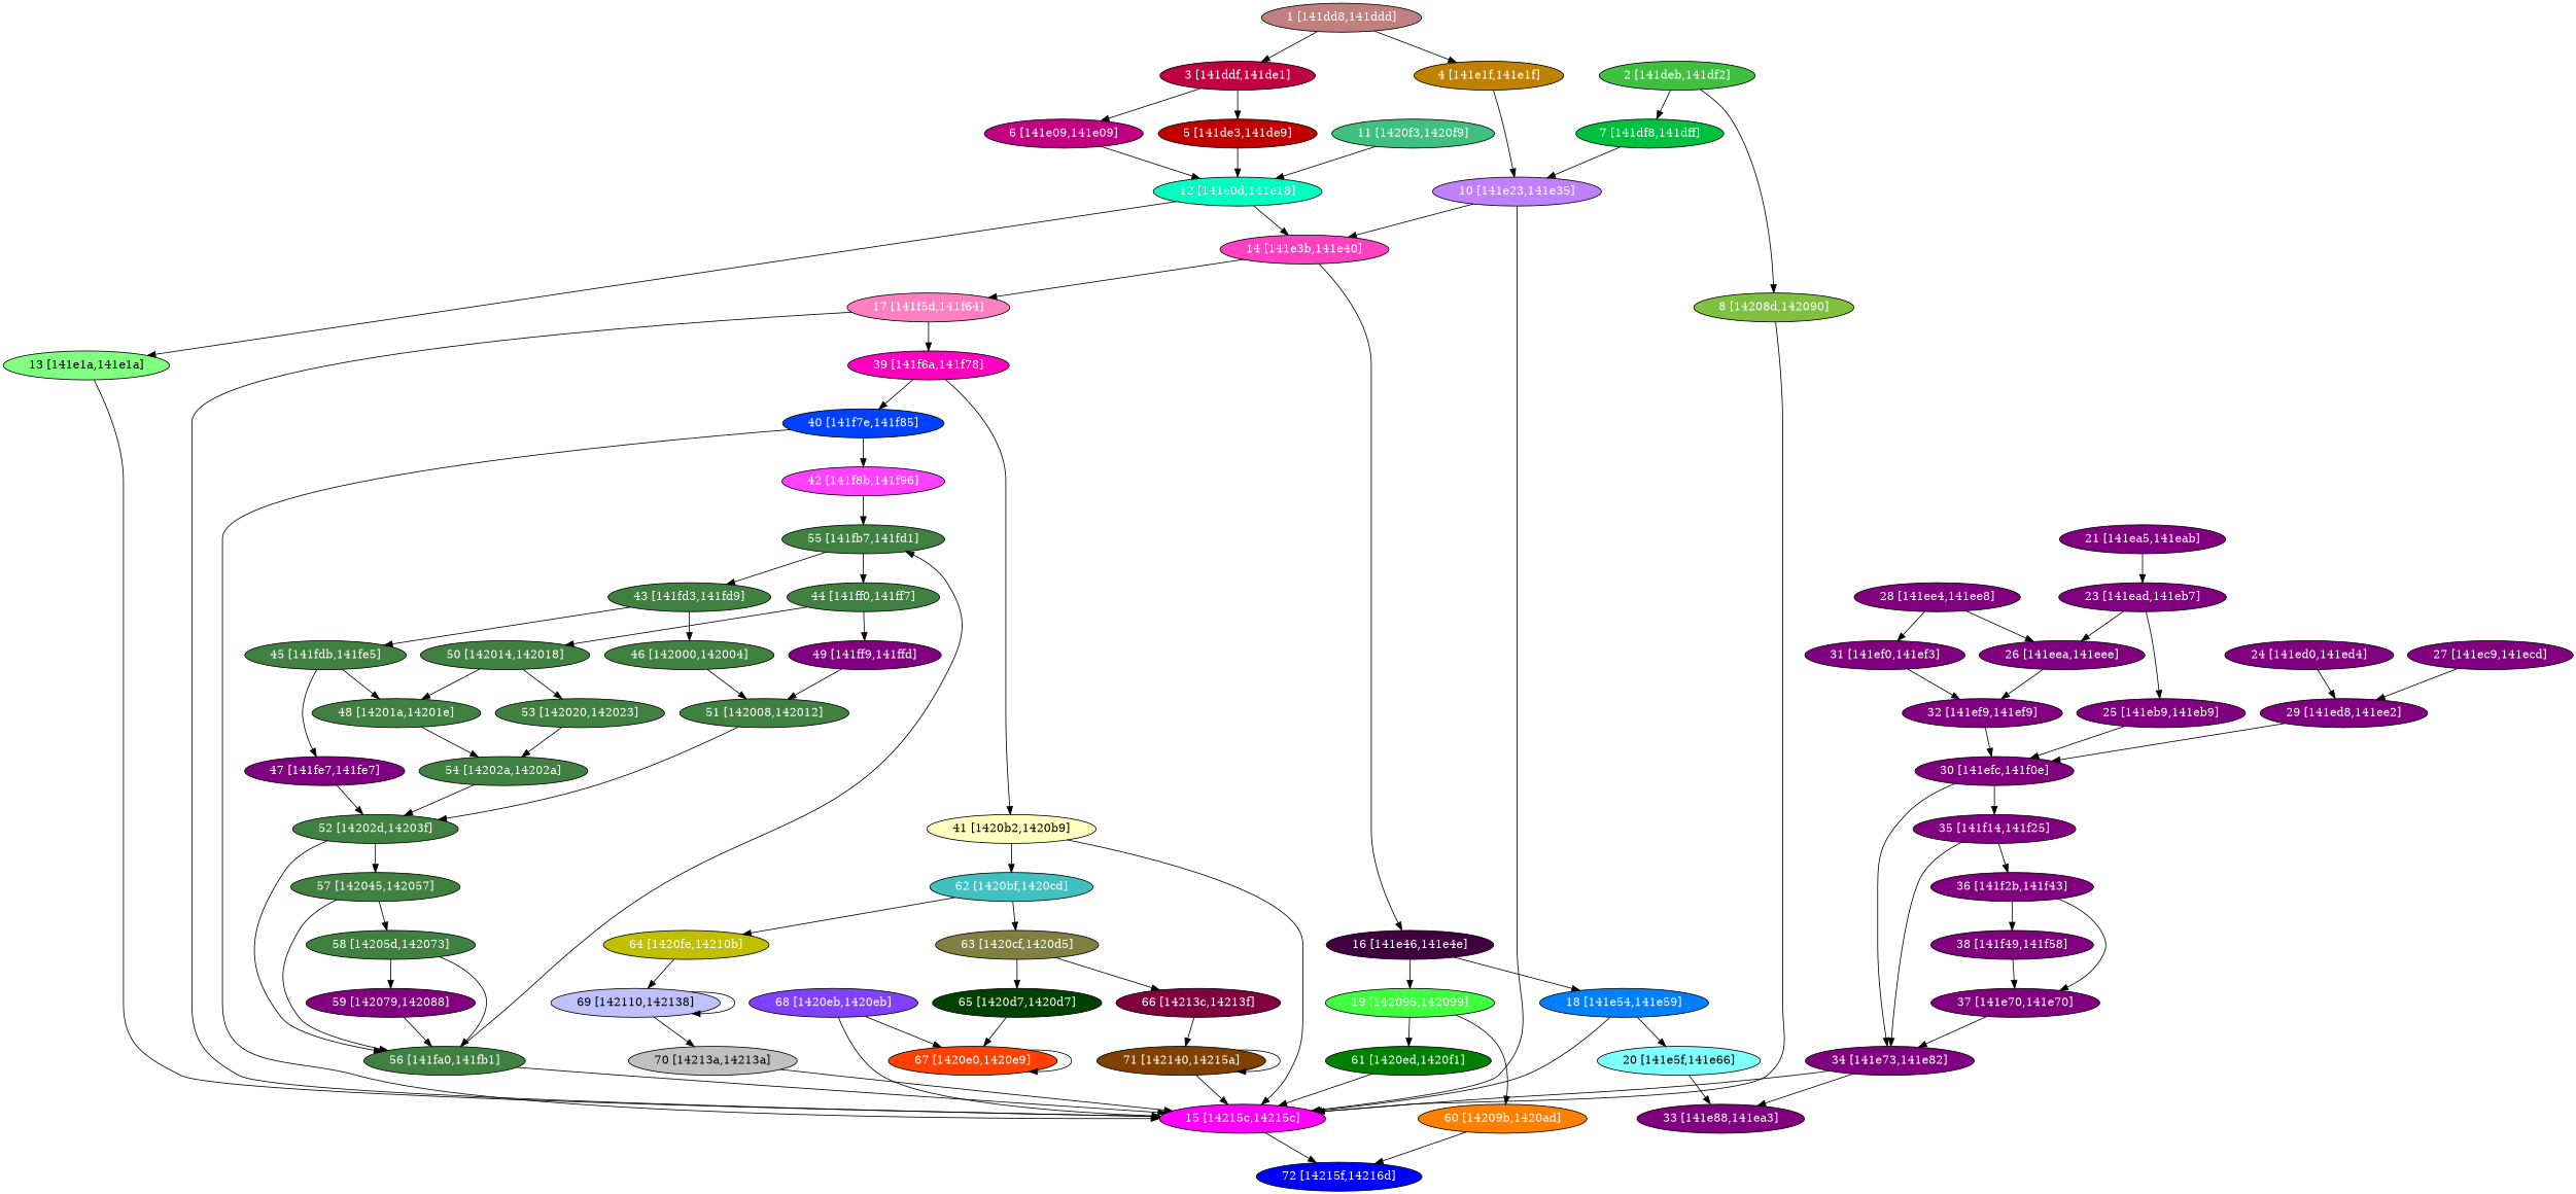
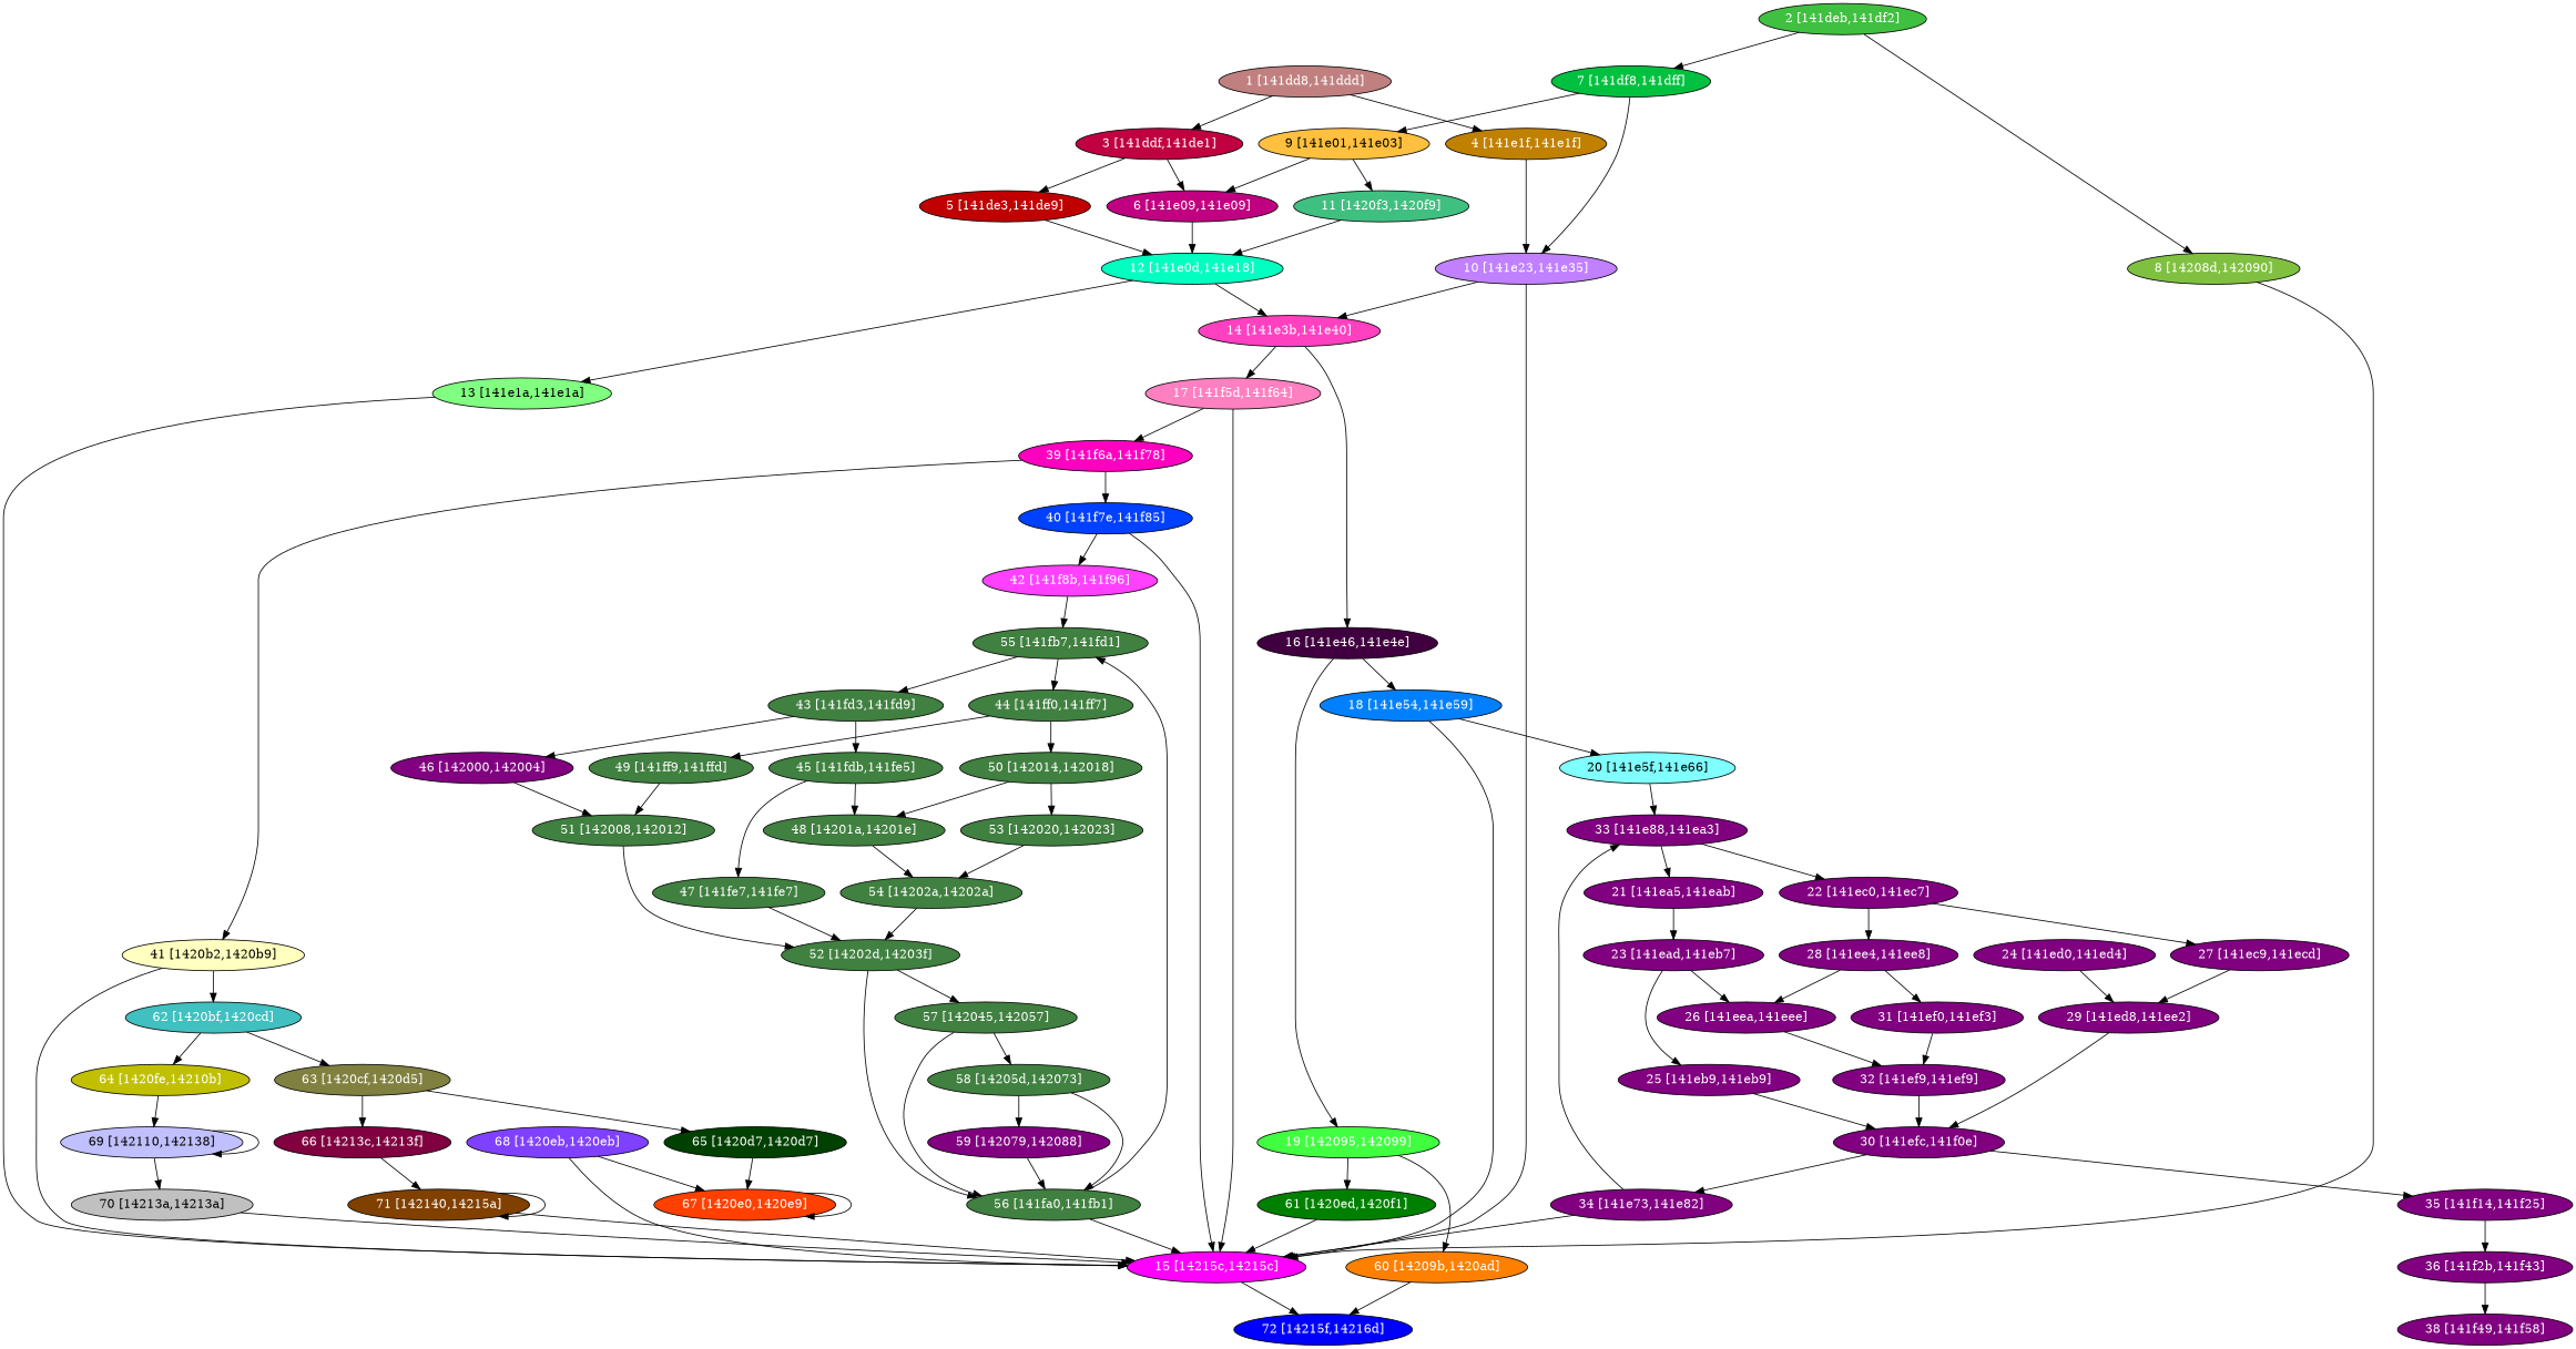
  digraph {
    node [fillcolor="#800080" fontcolor="#ffffff" shape=oval style=filled]
    n1 [fillcolor="#C08080" label="1 [141dd8,141ddd]"]
    n2 [fillcolor="#C00040" label="3 [141ddf,141de1]"]
    n3 [fillcolor="#C08000" label="4 [141e1f,141e1f]"]
    n4 [fillcolor="#40C040" label="2 [141deb,141df2]"]
    n5 [fillcolor="#00C040" label="7 [141df8,141dff]"]
    n6 [fillcolor="#80C040" label="8 [14208d,142090]"]
    n7 [fillcolor="#C00000" label="5 [141de3,141de9]"]
    n8 [fillcolor="#C00080" label="6 [141e09,141e09]"]
    n9 [fillcolor="#C080FF" label="10 [141e23,141e35]"]
+   n10 [fillcolor="#FFC040" fontcolor="#000000" label="9 [141e01,141e03]"]
    n11 [fillcolor="#FF00FF" label="15 [14215c,14215c]"]
    n12 [fillcolor="#00FFC0" label="12 [141e0d,141e18]"]
    n13 [fillcolor="#FF40C0" label="14 [141e3b,141e40]"]
    n14 [fillcolor="#80FF80" fontcolor="#000000" label="13 [141e1a,141e1a]"]
    n15 [fillcolor="#40C080" label="11 [1420f3,1420f9]"]
    n16 [fillcolor="#0000FF" label="72 [14215f,14216d]"]
    n17 [fillcolor="#400040" label="16 [141e46,141e4e]"]
    n18 [fillcolor="#FF80C0" label="17 [141f5d,141f64]"]
    n19 [fillcolor="#0080FF" label="18 [141e54,141e59]"]
    n20 [fillcolor="#40FF40" label="19 [142095,142099]"]
    n21 [fillcolor="#FF00C0" label="39 [141f6a,141f78]"]
    n22 [fillcolor="#80FFFF" fontcolor="#000000" label="20 [141e5f,141e66]"]
    n23 [fillcolor="#FF8000" label="60 [14209b,1420ad]"]
    n24 [fillcolor="#008000" label="61 [1420ed,1420f1]"]
    n25 [fillcolor="#0040FF" label="40 [141f7e,141f85]"]
    n26 [fillcolor="#FFFFC0" fontcolor="#000000" label="41 [1420b2,1420b9]"]
    n27 [label="33 [141e88,141ea3]"]
    n28 [label="21 [141ea5,141eab]"]
+   n29 [label="22 [141ec0,141ec7]"]
    n30 [label="23 [141ead,141eb7]"]
    n31 [label="25 [141eb9,141eb9]"]
    n32 [label="26 [141eea,141eee]"]
    n33 [label="24 [141ed0,141ed4]"]
    n34 [label="29 [141ed8,141ee2]"]
    n35 [label="27 [141ec9,141ecd]"]
    n36 [label="28 [141ee4,141ee8]"]
    n37 [label="31 [141ef0,141ef3]"]
    n38 [label="30 [141efc,141f0e]"]
    n39 [label="32 [141ef9,141ef9]"]
    n40 [label="34 [141e73,141e82]"]
    n41 [label="35 [141f14,141f25]"]
    n42 [label="36 [141f2b,141f43]"]
-   n43 [label="37 [141e70,141e70]"]
    n44 [label="38 [141f49,141f58]"]
    n45 [fillcolor="#FF40FF" label="42 [141f8b,141f96]"]
    n46 [fillcolor="#40C0C0" label="62 [1420bf,1420cd]"]
    n47 [fillcolor="#408040" label="55 [141fb7,141fd1]"]
    n48 [fillcolor="#808040" label="63 [1420cf,1420d5]"]
    n49 [fillcolor="#C0C000" label="64 [1420fe,14210b]"]
    n50 [fillcolor="#408040" label="43 [141fd3,141fd9]"]
    n51 [fillcolor="#408040" label="44 [141ff0,141ff7]"]
    n52 [fillcolor="#408040" label="45 [141fdb,141fe5]"]
-   n53 [fillcolor="#408040" label="46 [142000,142004]"]
-   n54 [label="47 [141fe7,141fe7]"]
+   n53 [label="46 [142000,142004]"]
+   n54 [fillcolor="#408040" label="47 [141fe7,141fe7]"]
    n55 [fillcolor="#408040" label="48 [14201a,14201e]"]
    n56 [fillcolor="#408040" label="51 [142008,142012]"]
-   n57 [label="49 [141ff9,141ffd]"]
+   n57 [fillcolor="#408040" label="49 [141ff9,141ffd]"]
    n58 [fillcolor="#408040" label="50 [142014,142018]"]
    n59 [fillcolor="#408040" label="53 [142020,142023]"]
    n60 [fillcolor="#408040" label="52 [14202d,14203f]"]
    n61 [fillcolor="#408040" label="54 [14202a,14202a]"]
    n62 [fillcolor="#408040" label="56 [141fa0,141fb1]"]
    n63 [fillcolor="#408040" label="57 [142045,142057]"]
    n64 [fillcolor="#408040" label="58 [14205d,142073]"]
    n65 [label="59 [142079,142088]"]
    n66 [fillcolor="#004000" label="65 [1420d7,1420d7]"]
    n67 [fillcolor="#800040" label="66 [14213c,14213f]"]
    n68 [fillcolor="#C0C0FF" fontcolor="#000000" label="69 [142110,142138]"]
    n69 [fillcolor="#FF4000" label="67 [1420e0,1420e9]"]
    n70 [fillcolor="#804000" label="71 [142140,14215a]"]
    n71 [fillcolor="#C0C0C0" fontcolor="#000000" label="70 [14213a,14213a]"]
    n72 [fillcolor="#8040FF" label="68 [1420eb,1420eb]"]
    n1 -> n2
    n1 -> n3
    n2 -> n7
    n2 -> n8
    n3 -> n9
    n4 -> n5
    n4 -> n6
    n5 -> n9
+   n5 -> n10
    n6 -> n11
    n7 -> n12
    n8 -> n12
    n9 -> n11
    n9 -> n13
+   n10 -> n8
+   n10 -> n15
    n11 -> n16
    n12 -> n13
    n12 -> n14
    n13 -> n17
    n13 -> n18
    n14 -> n11
    n15 -> n12
    n17 -> n19
    n17 -> n20
    n18 -> n11
    n18 -> n21
    n19 -> n11
    n19 -> n22
    n20 -> n23
    n20 -> n24
    n21 -> n25
    n21 -> n26
    n22 -> n27
    n23 -> n16
    n24 -> n11
    n25 -> n11
    n25 -> n45
    n26 -> n11
    n26 -> n46
+   n27 -> n28
+   n27 -> n29
    n28 -> n30
+   n29 -> n35
+   n29 -> n36
    n30 -> n31
    n30 -> n32
    n31 -> n38
    n32 -> n39
    n33 -> n34
    n34 -> n38
    n35 -> n34
    n36 -> n32
    n36 -> n37
    n37 -> n39
    n38 -> n40
    n38 -> n41
    n39 -> n38
    n40 -> n11
    n40 -> n27
-   n41 -> n40
    n41 -> n42
-   n42 -> n43
    n42 -> n44
-   n43 -> n40
-   n44 -> n43
    n45 -> n47
    n46 -> n48
    n46 -> n49
    n47 -> n50
    n47 -> n51
    n48 -> n66
    n48 -> n67
    n49 -> n68
    n50 -> n52
    n50 -> n53
    n51 -> n57
    n51 -> n58
    n52 -> n54
    n52 -> n55
    n53 -> n56
    n54 -> n60
    n55 -> n61
    n56 -> n60
    n57 -> n56
    n58 -> n55
    n58 -> n59
    n59 -> n61
    n60 -> n62
    n60 -> n63
    n61 -> n60
    n62 -> n11
    n62 -> n47
    n63 -> n62
    n63 -> n64
    n64 -> n62
    n64 -> n65
    n65 -> n62
    n66 -> n69
    n67 -> n70
    n68 -> n68
    n68 -> n71
    n69 -> n69
    n70 -> n11
    n70 -> n70
    n71 -> n11
    n72 -> n11
    n72 -> n69
  }
